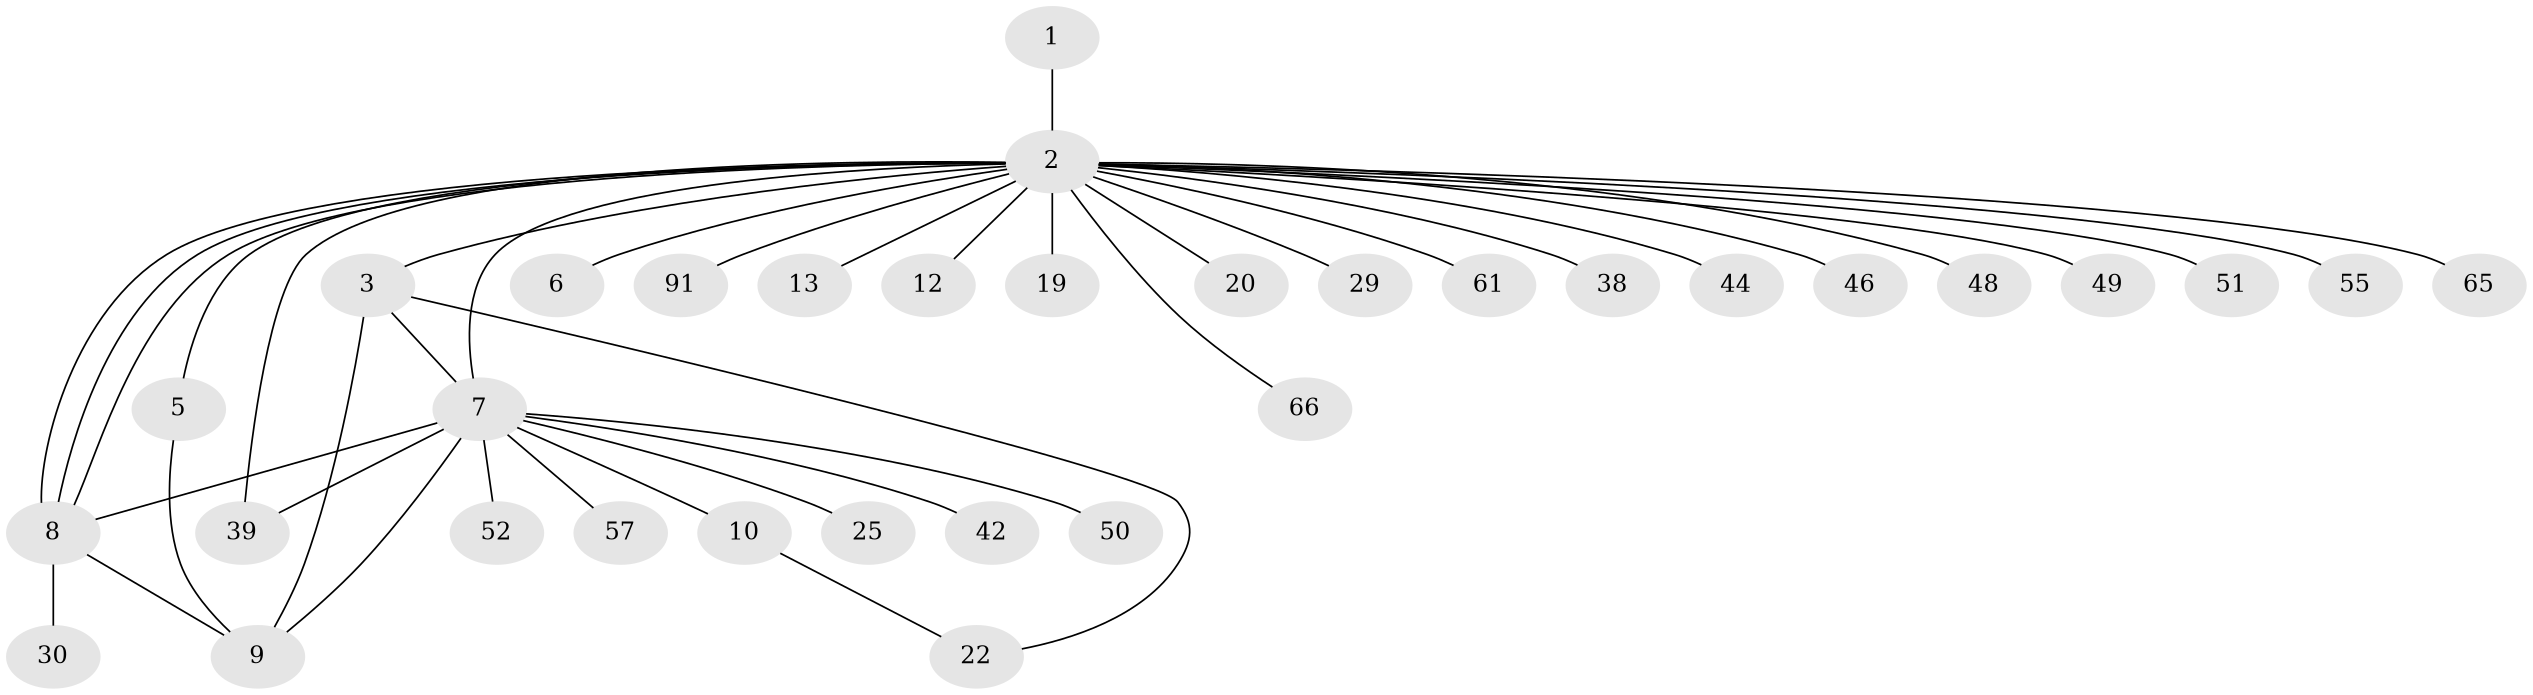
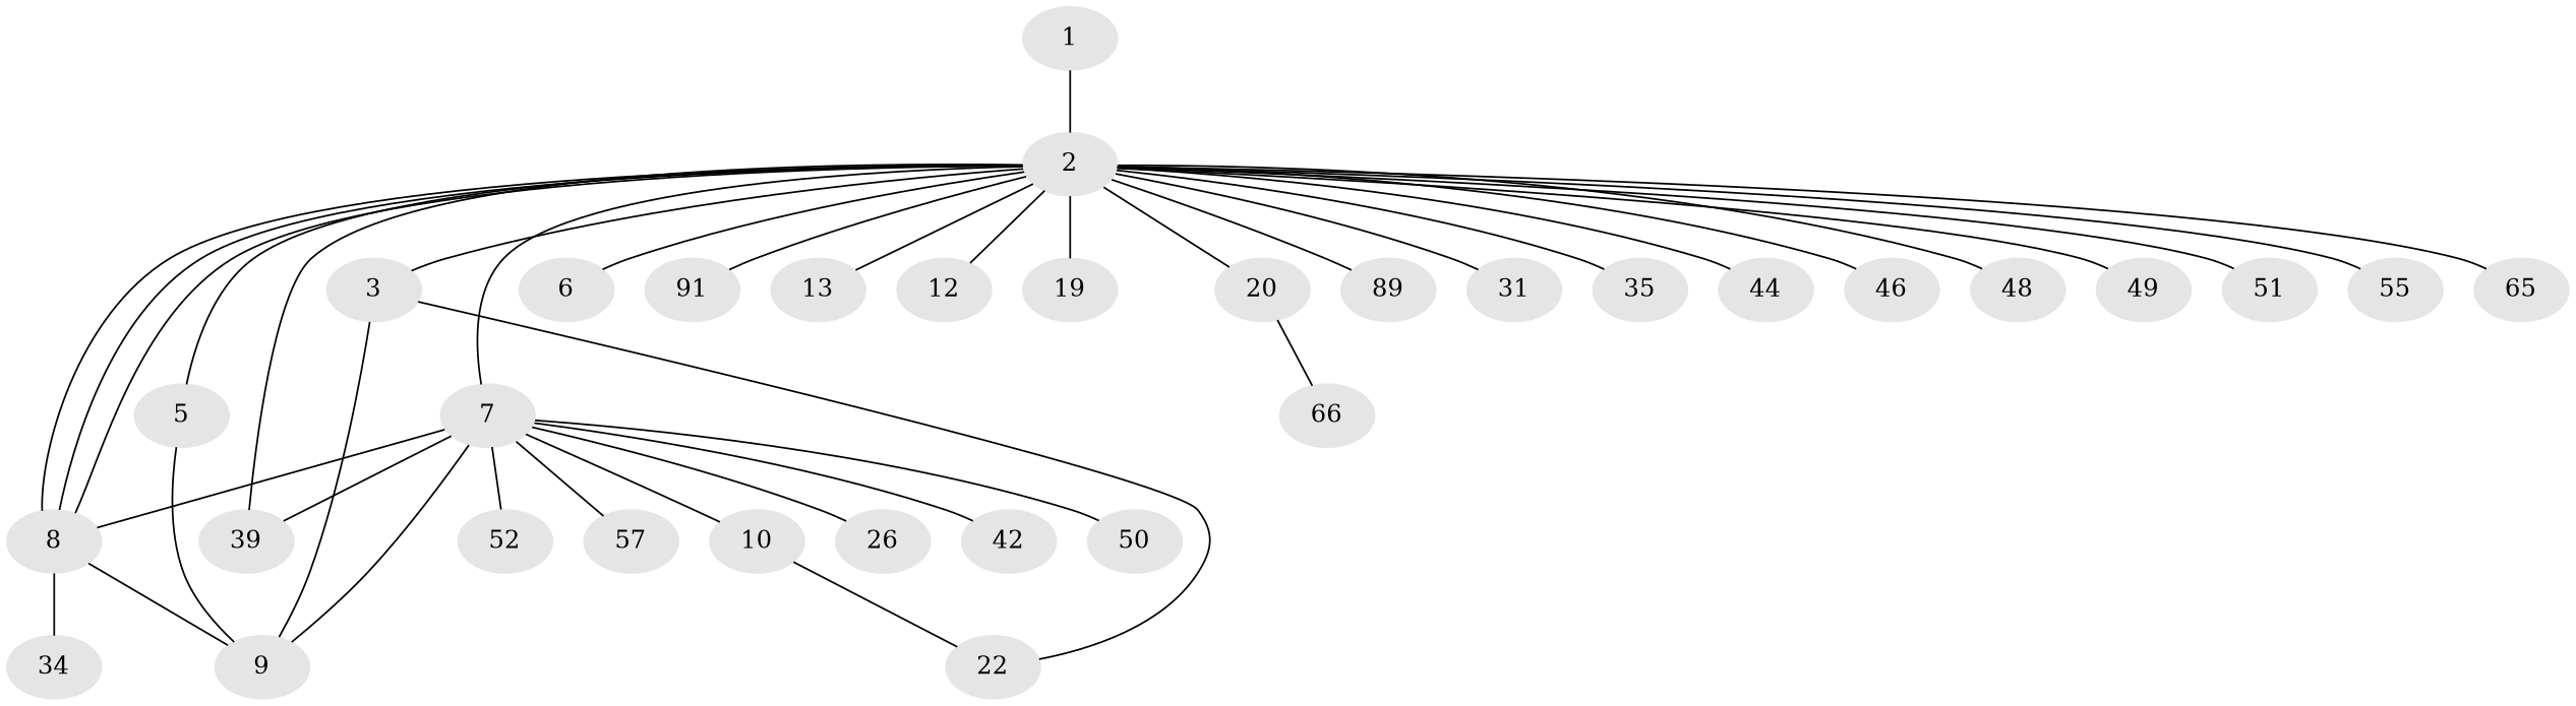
  graph {
    node [color=gray90 style=filled]
    1
    2
    3 [super="+16+4+41"]
    5
    6
    7 [super="+27+14"]
    8 [super="+28+59+26+12+15"]
    n8 [label=91]
    13 [super="+32"]
    n10 [label=12]
    19
    20
-   29
-   31 [label=61]
-   35 [label=38]
+   29 [label=89]
+   31
+   35
    39 [super="+61"]
    44
    46
    48
    49
    51
    55
    65
    66
    9 [super="+67"]
    22 [super="+54"]
    10 [super="+33"]
-   25 [super="+45+37"]
+   25 [super="+45+37" label=26]
    42
    50 [super="+69"]
    52
    57
-   30
+   30 [label=34]
    1 -- 2
    2 -- 3
    2 -- 5
    2 -- 6
    2 -- 7
    2 -- 8 [weight=2]
    2 -- 8
    2 -- 8
    2 -- n8
    2 -- 13
    2 -- n10
    2 -- 19
    2 -- 20
    2 -- 29
    2 -- 31
    2 -- 35
    2 -- 39
    2 -- 44
    2 -- 46
    2 -- 48
    2 -- 49
    2 -- 51
    2 -- 55
    2 -- 65
-   2 -- 66
-   3 -- 7 [weight=2]
+   20 -- 66
    3 -- 9
    3 -- 22
    5 -- 9
    7 -- 8 [weight=2]
    7 -- 39
    7 -- 9
    7 -- 10 [weight=2]
    7 -- 25
    7 -- 42
    7 -- 50
    7 -- 52
    7 -- 57
    8 -- 9
    8 -- 30
    10 -- 22
  }
